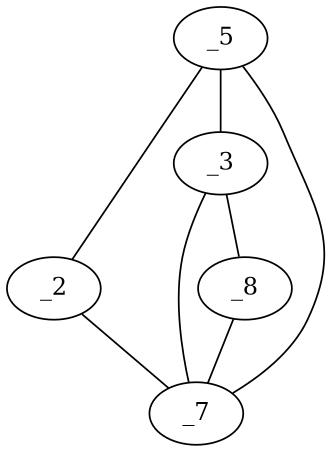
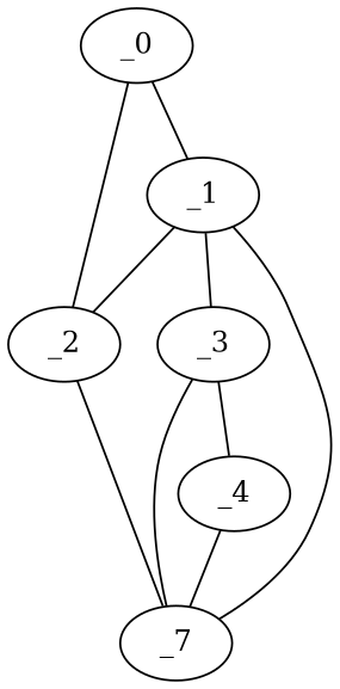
  graph {
    edge [valence=1]
-   _1 [x=70 y=2 label=_5]
+   _0 [x=65 y=78]
+   _1 [x=70 y=2]
    _2 [x=74 y=66]
    _3 [x=75 y=3]
    n5 [label=_7 x=82 y=15]
-   _4 [x=80 y=5 label=_8]
+   _4 [x=80 y=5]
+   _0 -- _1
+   _0 -- _2
    _1 -- _2 [valence=2]
    _1 -- _3
    _1 -- n5 [valence=2]
    _2 -- n5
    _3 -- n5 [valence=2]
    _3 -- _4
    _4 -- n5
  }
